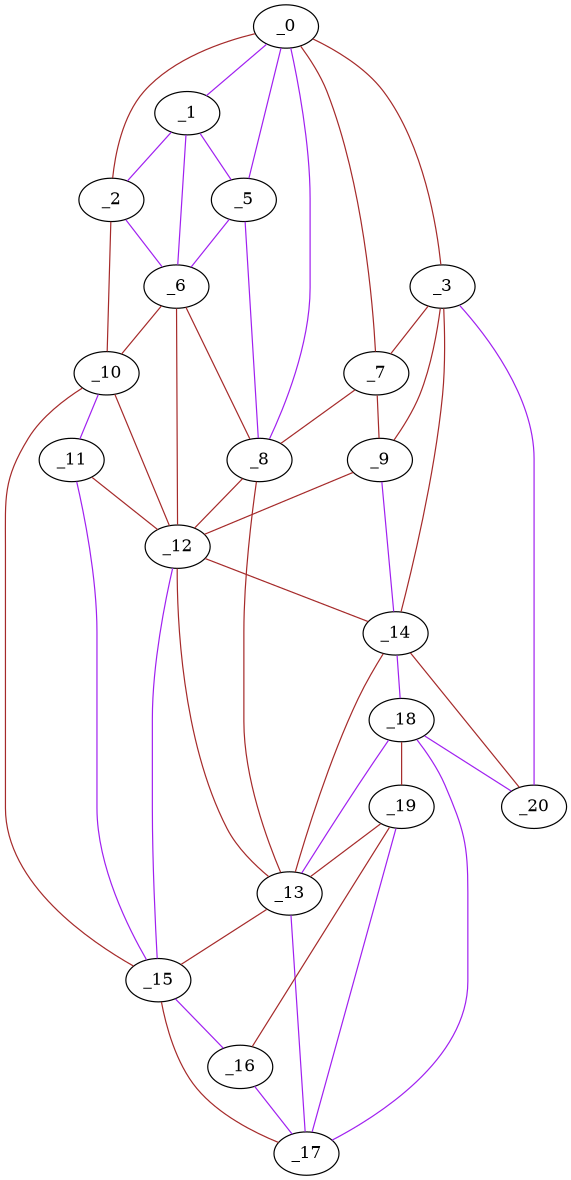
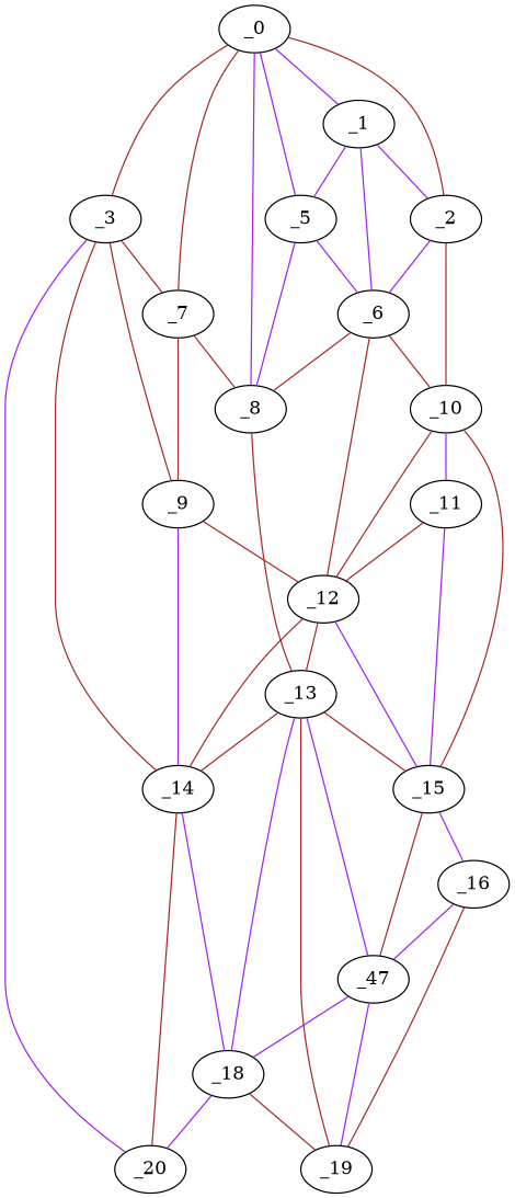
  graph {
    node [x=25 y=37]
    edge [color=brown valence=2]
    _0 [x=4 y=72]
    _1 [x=13 y=52]
    _2 [x=16]
    _3 [x=17 y=92]
    _5 [x=22 y=59]
    _7 [y=80]
    _8 [x=27 y=67]
    _6 [y=44]
    _10 [x=50 y=36]
    _9 [x=43 y=76]
    _14 [x=86 y=66]
    _20 [x=126 y=71]
    _12 [x=58 y=47]
    _13 [x=86 y=61]
    _11 [x=54 y=38]
    _15 [x=109]
    _18 [x=119 y=60]
-   _17 [x=117 y=51]
+   _17 [x=117 y=51 label=_47]
    _16 [x=117 y=43]
    _19 [x=126 y=63]
    _0 -- _1 [color=purple]
    _0 -- _2 [valence=1]
    _0 -- _3 [valence=1]
    _0 -- _5 [color=purple]
    _0 -- _7 [valence=1]
    _0 -- _8 [color=purple valence=1]
    _1 -- _2 [color=purple valence=1]
    _1 -- _5 [color=purple valence=1]
    _1 -- _6 [color=purple]
    _2 -- _6 [color=purple valence=1]
    _2 -- _10 [valence=1]
    _3 -- _7
    _3 -- _9
    _3 -- _14 [valence=1]
    _3 -- _20 [color=purple valence=1]
    _5 -- _8 [color=purple valence=1]
    _5 -- _6 [color=purple]
    _7 -- _8
    _7 -- _9
-   _8 -- _12
    _8 -- _13
    _6 -- _8
    _6 -- _10
    _6 -- _12 [valence=1]
    _10 -- _12
    _10 -- _11 [color=purple valence=1]
    _10 -- _15 [valence=1]
    _9 -- _14 [color=purple valence=1]
    _9 -- _12
    _14 -- _20
    _14 -- _18 [color=purple]
    _12 -- _14
    _12 -- _13 [valence=1]
    _12 -- _15 [color=purple]
    _13 -- _14
    _13 -- _15
    _13 -- _18 [color=purple]
    _13 -- _17 [color=purple]
    _11 -- _12
    _11 -- _15 [color=purple]
    _15 -- _17
    _15 -- _16 [color=purple valence=1]
    _18 -- _20 [color=purple]
    _18 -- _19
    _17 -- _18 [color=purple valence=1]
    _17 -- _19 [color=purple]
    _16 -- _17 [color=purple]
    _16 -- _19 [valence=1]
    _19 -- _13 [valence=1]
  }
